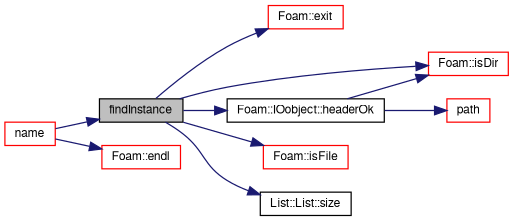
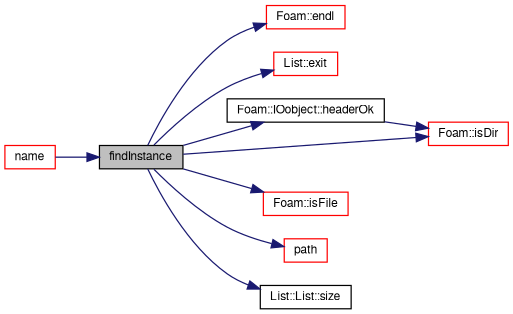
  digraph {
    rankdir=LR
    node [color=red fontname=FreeSans fontsize=10 shape=record]
    edge [color=midnightblue fontname=FreeSans fontsize=10 labelfontname=FreeSans labelfontsize=10 style=solid]
    n1 [color=black fillcolor=grey75 fontcolor=black height=0.2 label=findInstance style=filled width=0.4]
    n2 [height=0.2 label="Foam::endl" width=0.4]
-   n3 [height=0.2 label="Foam::exit" width=0.4]
+   n3 [height=0.2 label="List::exit" width=0.4]
    n4 [color=black height=0.2 label="Foam::IOobject::headerOk" width=0.4]
    n5 [height=0.2 label="Foam::isDir" width=0.4]
    n6 [height=0.2 label="Foam::isFile" width=0.4]
    n7 [height=0.2 label=path width=0.4]
    n8 [color=black height=0.2 label="List::List::size" width=0.4]
    n9 [height=0.2 label=name width=0.4]
-   n9 -> n2
+   n1 -> n2
    n1 -> n3
    n1 -> n4
    n1 -> n5
    n1 -> n6
-   n4 -> n7
+   n1 -> n7
    n1 -> n8
    n4 -> n5
    n9 -> n1
  }
